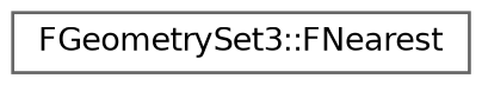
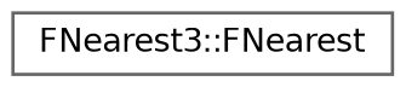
  digraph {
    rankdir=TB
-   n1 [color=grey40 fillcolor=white fontname=Helvetica fontsize=10 height=0.2 label="FGeometrySet3::FNearest" shape=box style=filled width=0.4]
+   n1 [color=grey40 fillcolor=white fontname=Helvetica fontsize=10 height=0.2 label="FNearest3::FNearest" shape=box style=filled width=0.4]
  }
